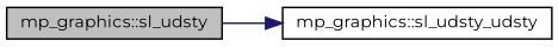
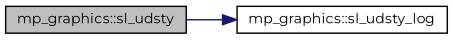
  digraph {
    rankdir=LR
    fontname=Montserrat
    node [color=black fontname=Montserrat fontsize=10 shape=record style=filled]
    n1 [fillcolor=grey75 fontcolor=black height=0.2 label="mp_graphics::sl_udsty" width=0.4]
-   n2 [fillcolor=white height=0.2 label="mp_graphics::sl_udsty_udsty" width=0.4]
+   n2 [fillcolor=white height=0.2 label="mp_graphics::sl_udsty_log" width=0.4]
    n1 -> n2 [color=midnightblue fontname=Montserrat fontsize=10 labelfontname=Helvetica labelfontsize=10 style=solid]
  }
